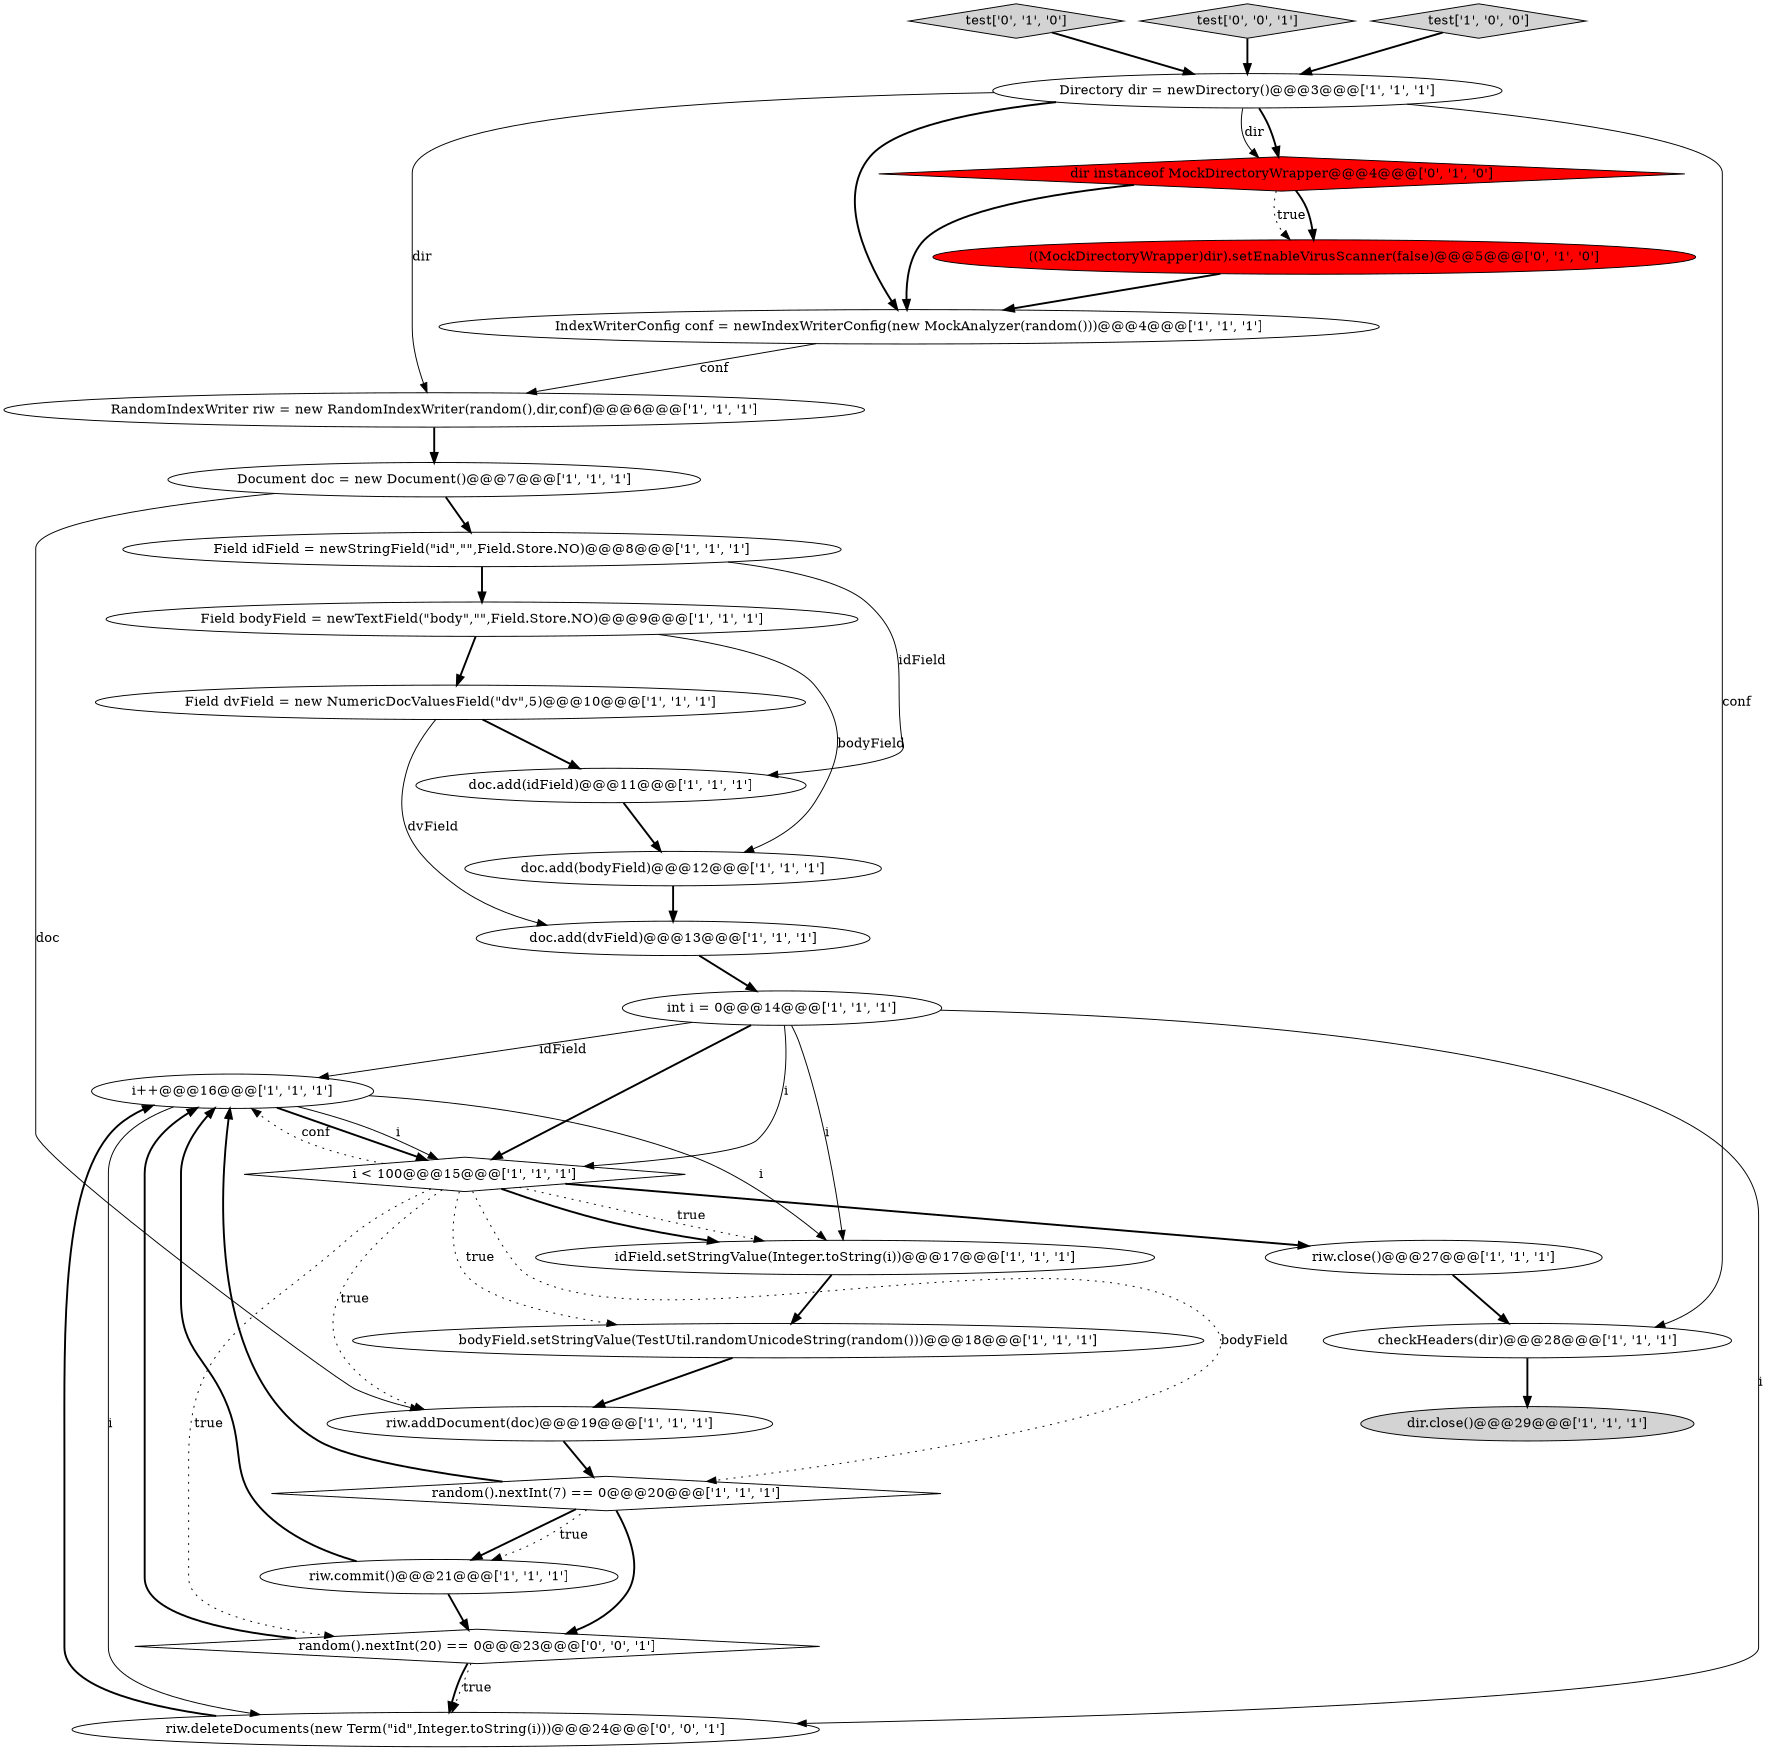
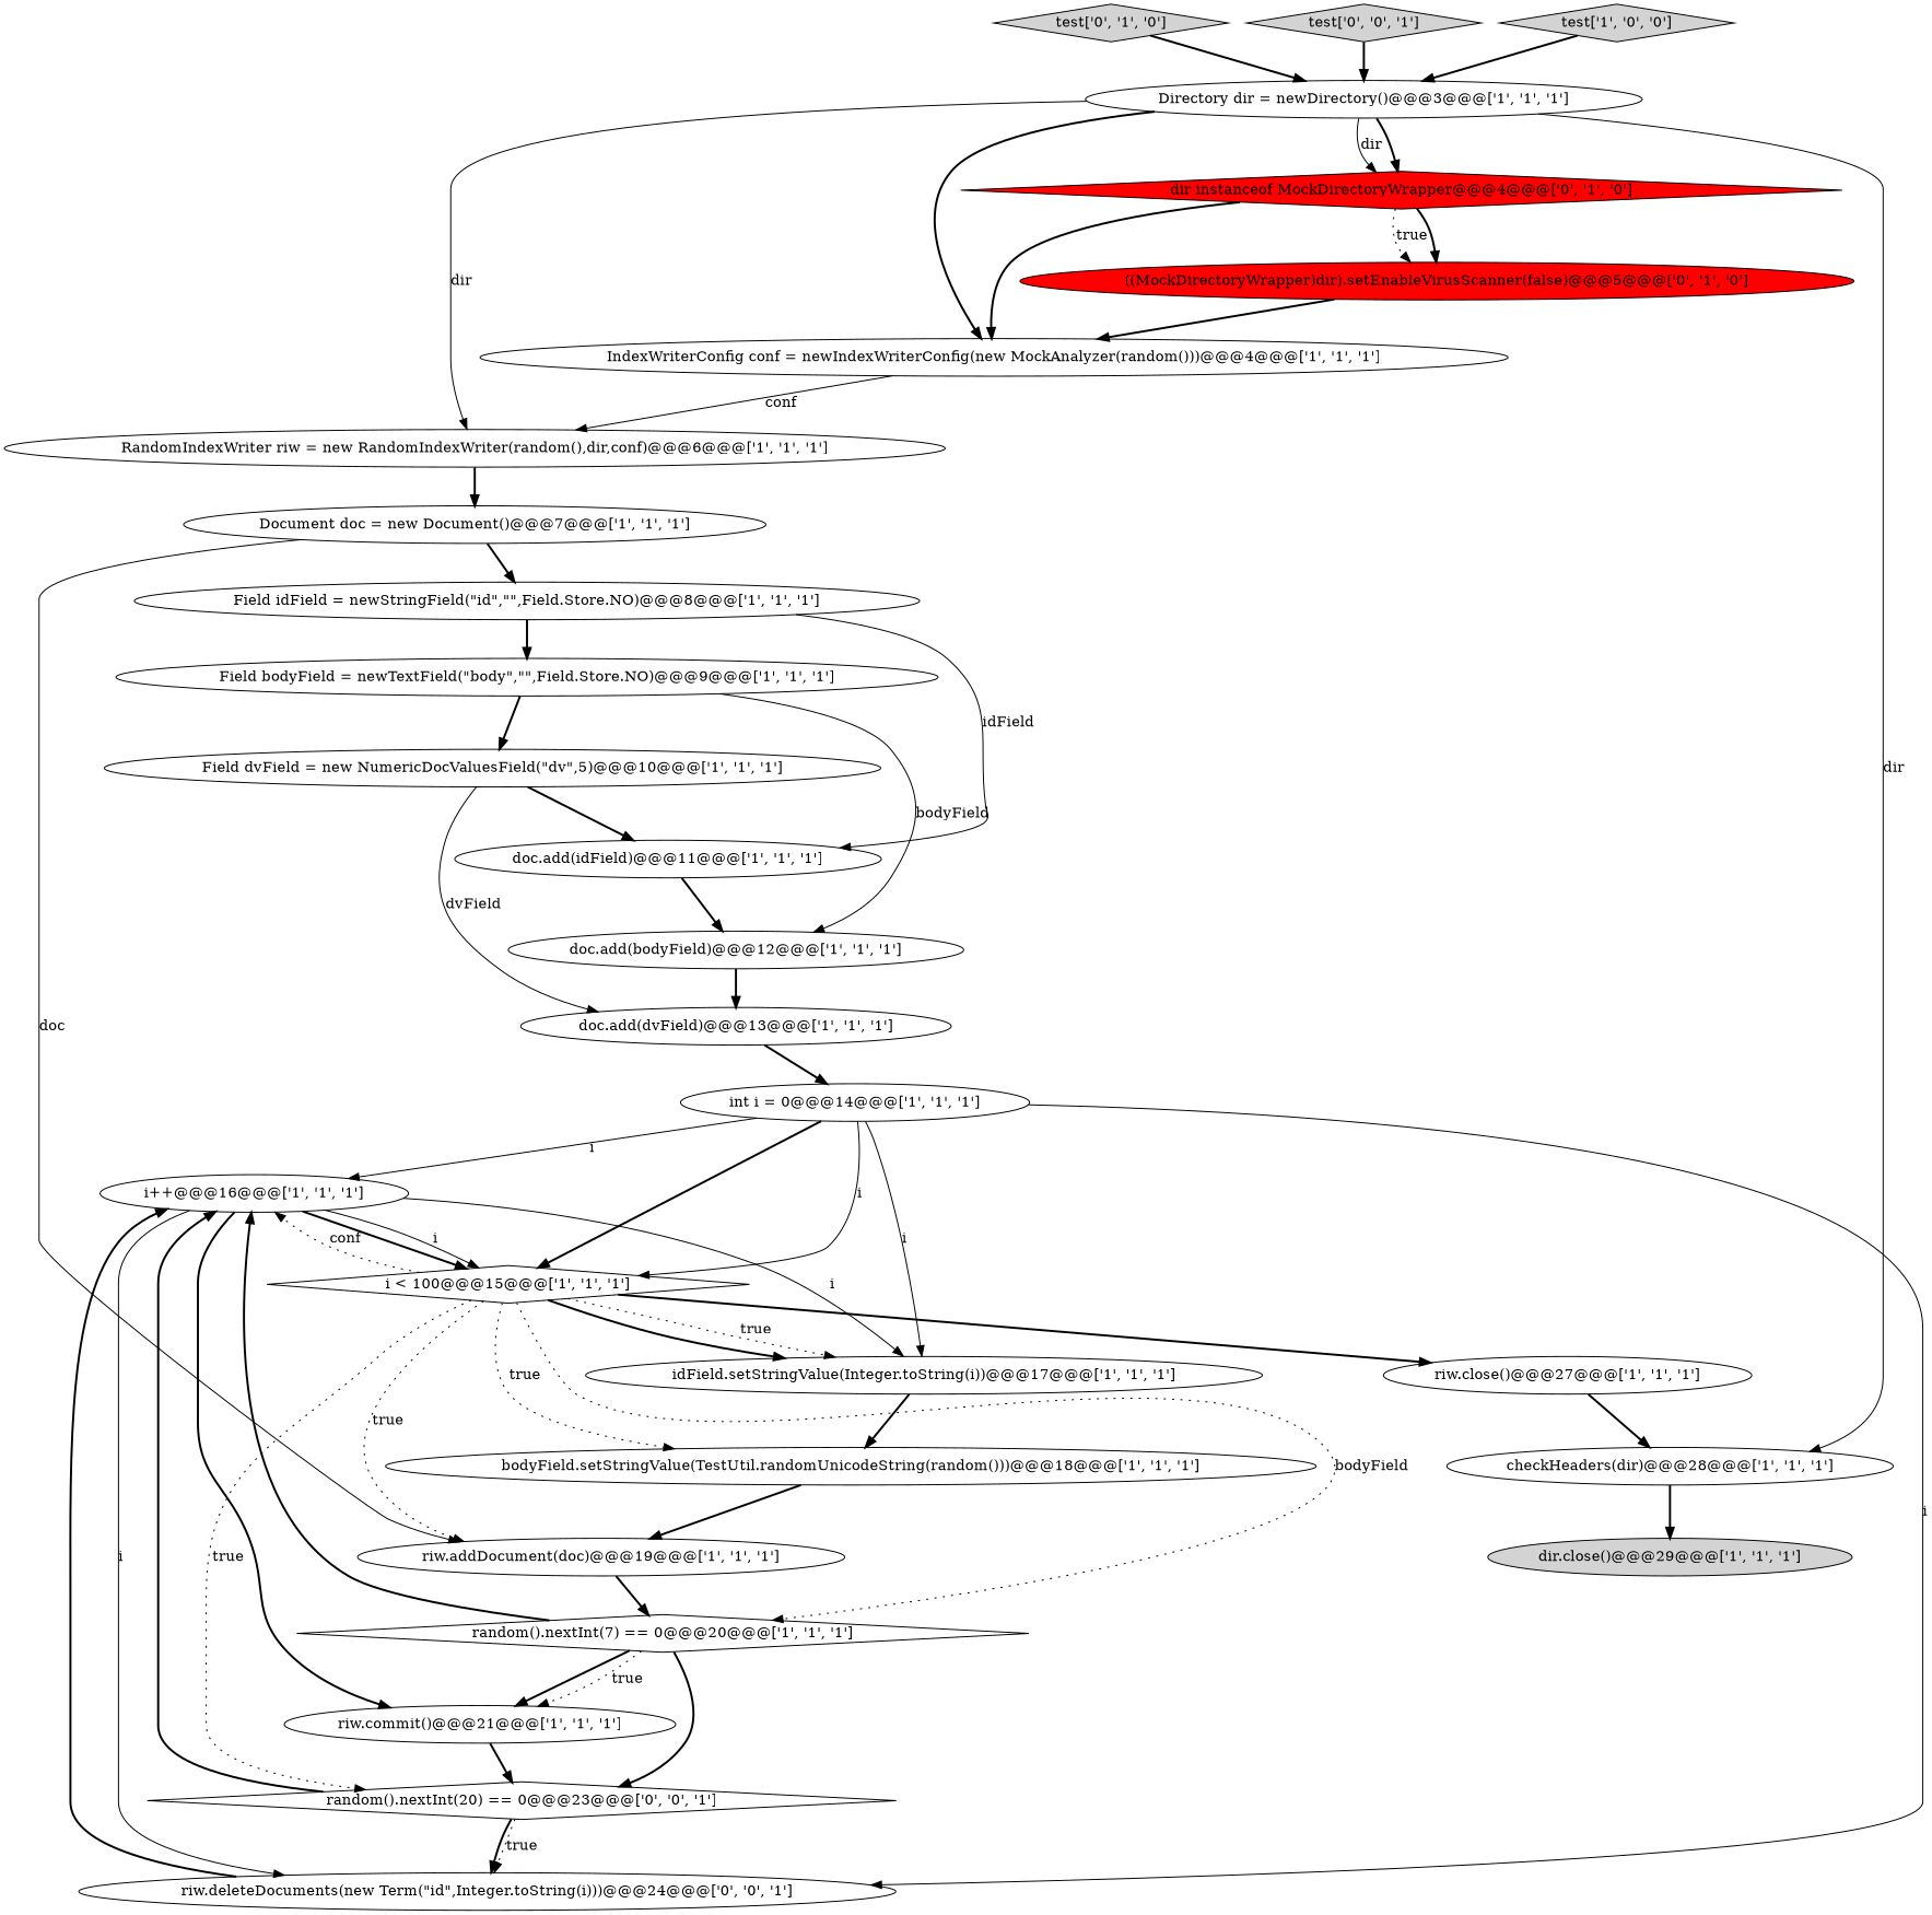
  digraph {
    node [fillcolor=white shape=ellipse style=filled]
    edge [style=bold]
    n1 [label="Field dvField = new NumericDocValuesField(\"dv\",5)@@@10@@@['1', '1', '1']"]
    n2 [label="doc.add(dvField)@@@13@@@['1', '1', '1']"]
    n3 [label="doc.add(idField)@@@11@@@['1', '1', '1']"]
    n4 [label="int i = 0@@@14@@@['1', '1', '1']"]
    n5 [label="doc.add(bodyField)@@@12@@@['1', '1', '1']"]
    n6 [label="RandomIndexWriter riw = new RandomIndexWriter(random(),dir,conf)@@@6@@@['1', '1', '1']"]
    n7 [label="Document doc = new Document()@@@7@@@['1', '1', '1']"]
    n8 [label="i++@@@16@@@['1', '1', '1']"]
    n9 [label="i < 100@@@15@@@['1', '1', '1']" shape=diamond]
    n10 [label="riw.deleteDocuments(new Term(\"id\",Integer.toString(i)))@@@24@@@['0', '0', '1']"]
    n11 [label="idField.setStringValue(Integer.toString(i))@@@17@@@['1', '1', '1']"]
    n12 [fillcolor=red label="dir instanceof MockDirectoryWrapper@@@4@@@['0', '1', '0']" shape=diamond]
    n13 [label="IndexWriterConfig conf = newIndexWriterConfig(new MockAnalyzer(random()))@@@4@@@['1', '1', '1']"]
    n14 [fillcolor=red label="((MockDirectoryWrapper)dir).setEnableVirusScanner(false)@@@5@@@['0', '1', '0']"]
    n15 [label="riw.close()@@@27@@@['1', '1', '1']"]
    n16 [label="bodyField.setStringValue(TestUtil.randomUnicodeString(random()))@@@18@@@['1', '1', '1']"]
    n17 [label="riw.addDocument(doc)@@@19@@@['1', '1', '1']"]
    n18 [label="random().nextInt(20) == 0@@@23@@@['0', '0', '1']" shape=diamond]
    n19 [label="random().nextInt(7) == 0@@@20@@@['1', '1', '1']" shape=diamond]
    n20 [label="checkHeaders(dir)@@@28@@@['1', '1', '1']"]
    n21 [fillcolor=lightgray label="dir.close()@@@29@@@['1', '1', '1']"]
    n22 [label="Field idField = newStringField(\"id\",\"\",Field.Store.NO)@@@8@@@['1', '1', '1']"]
    n23 [label="riw.commit()@@@21@@@['1', '1', '1']"]
    n24 [fillcolor=lightgray label="test['0', '1', '0']" shape=diamond]
    n25 [label="Directory dir = newDirectory()@@@3@@@['1', '1', '1']"]
    n26 [label="Field bodyField = newTextField(\"body\",\"\",Field.Store.NO)@@@9@@@['1', '1', '1']"]
    n27 [fillcolor=lightgray label="test['0', '0', '1']" shape=diamond]
    n28 [fillcolor=lightgray label="test['1', '0', '0']" shape=diamond]
    n1 -> n2 [label=dvField style=solid]
    n1 -> n3
    n2 -> n4
    n3 -> n5
-   n4 -> n8 [label=idField style=solid]
+   n4 -> n8 [label=i style=solid]
    n4 -> n9 [label=i style=solid]
    n4 -> n9
    n4 -> n10 [label=i style=solid]
    n4 -> n11 [label=i style=solid]
    n5 -> n2
    n6 -> n7
    n7 -> n17 [label=doc style=solid]
    n7 -> n22
    n8 -> n9
    n8 -> n9 [label=i style=solid]
    n8 -> n10 [label=i style=solid]
    n8 -> n11 [label=i style=solid]
    n9 -> n8 [label=conf style=dotted]
    n9 -> n11 [label=true style=dotted]
    n9 -> n11
    n9 -> n15
    n9 -> n16 [label=true style=dotted]
    n9 -> n17 [label=true style=dotted]
    n9 -> n18 [label=true style=dotted]
    n9 -> n19 [label=bodyField style=dotted]
    n10 -> n8
    n11 -> n16
    n12 -> n13
    n12 -> n14 [label=true style=dotted]
    n12 -> n14
    n13 -> n6 [label=conf style=solid]
    n14 -> n13
    n15 -> n20
    n16 -> n17
    n17 -> n19
    n18 -> n8
    n18 -> n10
    n18 -> n10 [label=true style=dotted]
    n19 -> n8
    n19 -> n18
    n19 -> n23
    n19 -> n23 [label=true style=dotted]
    n20 -> n21
    n22 -> n3 [label=idField style=solid]
    n22 -> n26
-   n23 -> n8
+   n8 -> n23
    n23 -> n18
    n24 -> n25
    n25 -> n6 [label=dir style=solid]
    n25 -> n12
    n25 -> n12 [label=dir style=solid]
    n25 -> n13
-   n25 -> n20 [label=conf style=solid]
+   n25 -> n20 [label=dir style=solid]
    n26 -> n1
    n26 -> n5 [label=bodyField style=solid]
    n27 -> n25
    n28 -> n25
  }
